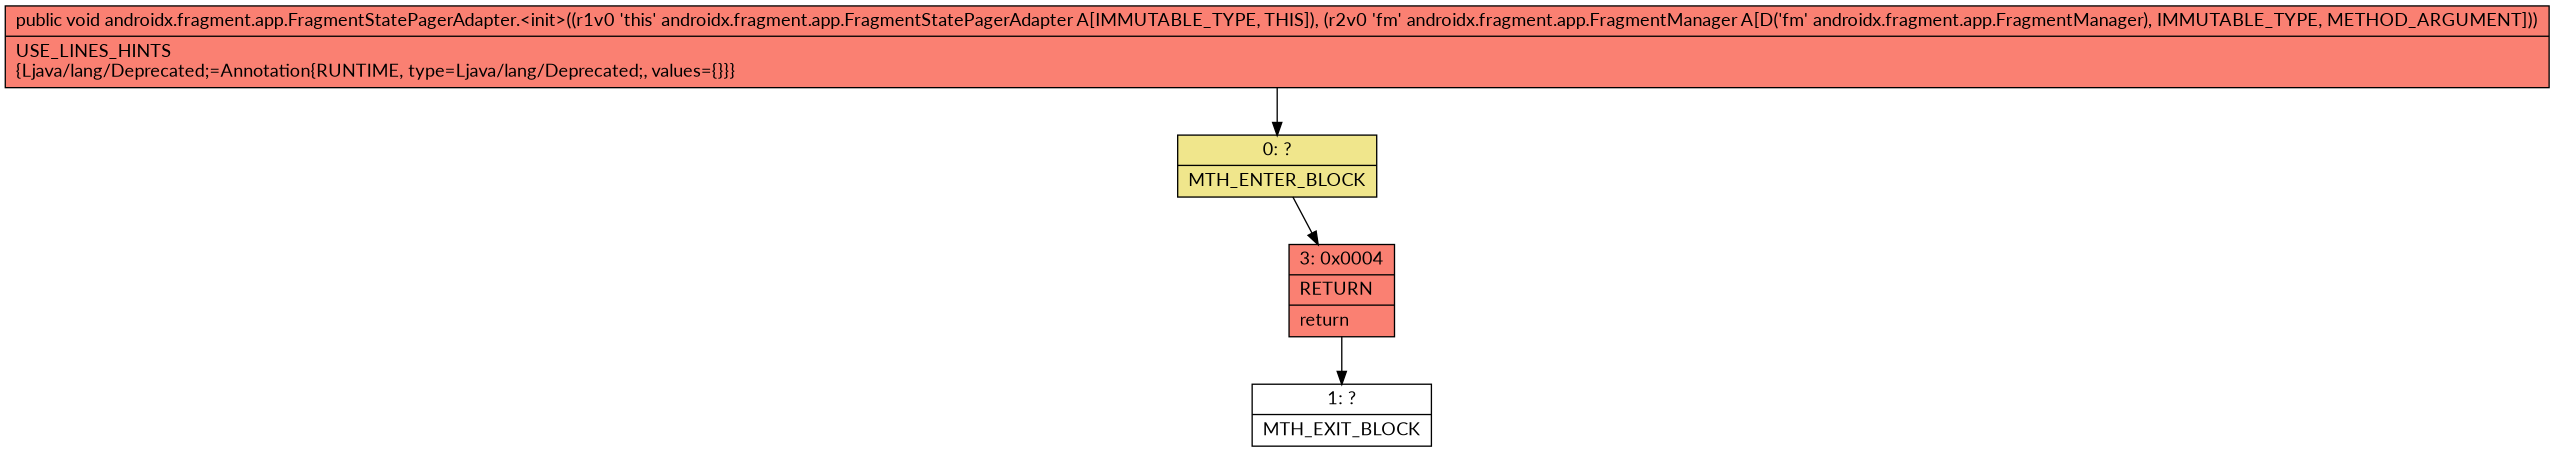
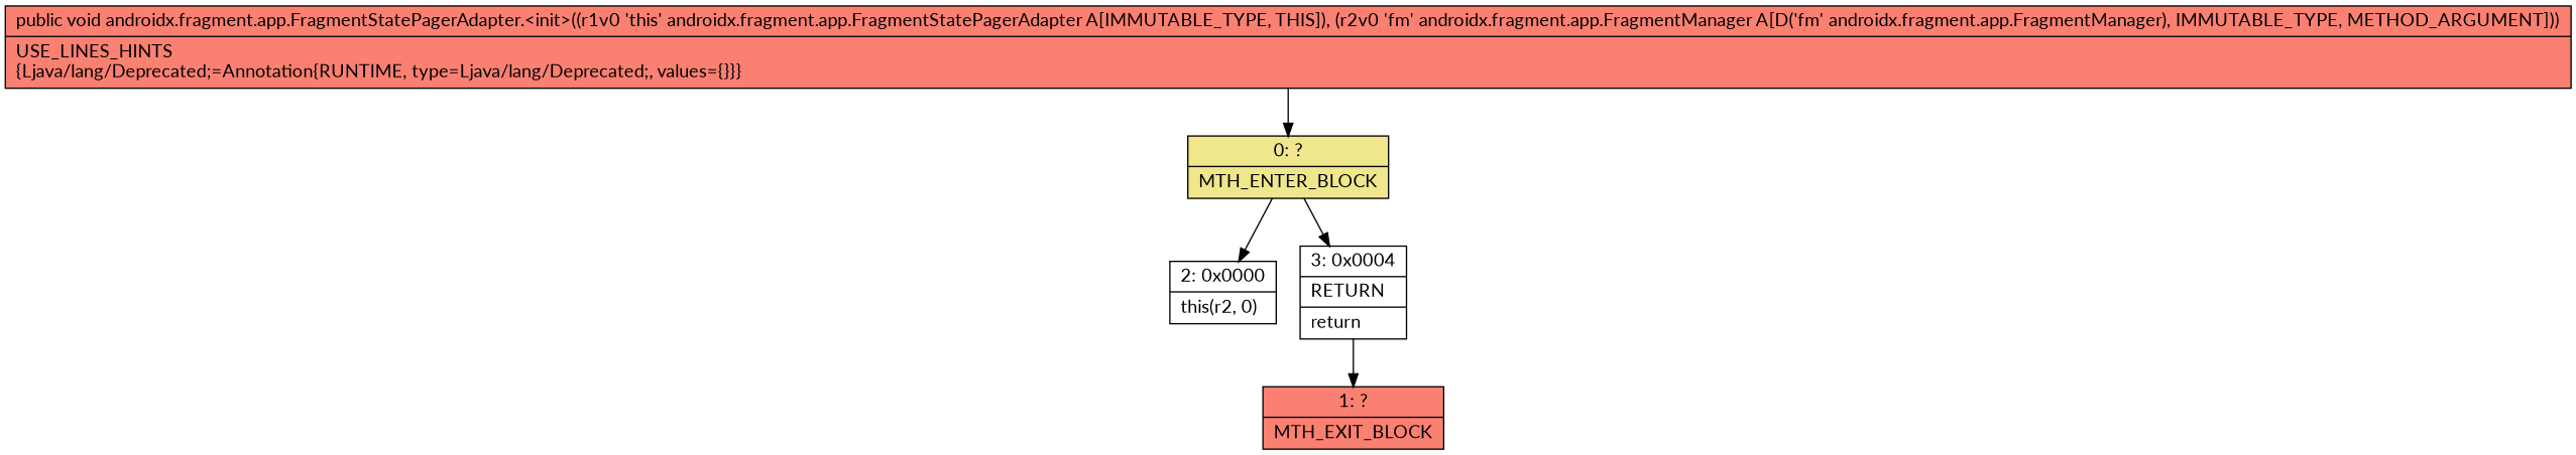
  digraph {
    fontname=Lato
    node [fillcolor=white fontname=Lato shape=record style=filled]
    edge [fontname=Lato]
    n1 [fillcolor=khaki label="{0\:\ ?|MTH_ENTER_BLOCK\l}"]
-   n3 [fillcolor=salmon label="{3\:\ 0x0004|RETURN\l|return\l}"]
-   n4 [label="{1\:\ ?|MTH_EXIT_BLOCK\l}"]
+   n2 [label="{2\:\ 0x0000|this(r2, 0)\l}"]
+   n3 [label="{3\:\ 0x0004|RETURN\l|return\l}"]
+   n4 [fillcolor=salmon label="{1\:\ ?|MTH_EXIT_BLOCK\l}"]
    n5 [fillcolor=salmon label="{public void androidx.fragment.app.FragmentStatePagerAdapter.\<init\>((r1v0 'this' androidx.fragment.app.FragmentStatePagerAdapter A[IMMUTABLE_TYPE, THIS]), (r2v0 'fm' androidx.fragment.app.FragmentManager A[D('fm' androidx.fragment.app.FragmentManager), IMMUTABLE_TYPE, METHOD_ARGUMENT]))  | USE_LINES_HINTS\l\{Ljava\/lang\/Deprecated;=Annotation\{RUNTIME, type=Ljava\/lang\/Deprecated;, values=\{\}\}\}\l}"]
+   n1 -> n2
    n1 -> n3
    n3 -> n4
    n5 -> n1
  }
